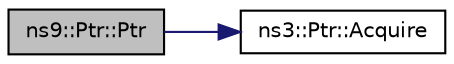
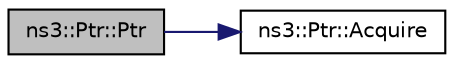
  digraph {
    rankdir=LR
    node [color=black fontname=Helvetica fontsize=10 shape=record style=filled]
-   n1 [fillcolor=grey75 fontcolor=black height=0.2 label="ns9::Ptr::Ptr" width=0.4]
+   n1 [fillcolor=grey75 fontcolor=black height=0.2 label="ns3::Ptr::Ptr" width=0.4]
    n2 [fillcolor=white height=0.2 label="ns3::Ptr::Acquire" width=0.4]
    n1 -> n2 [color=midnightblue fontname=Helvetica fontsize=10 labelfontname=Helvetica labelfontsize=10 style=solid]
  }
